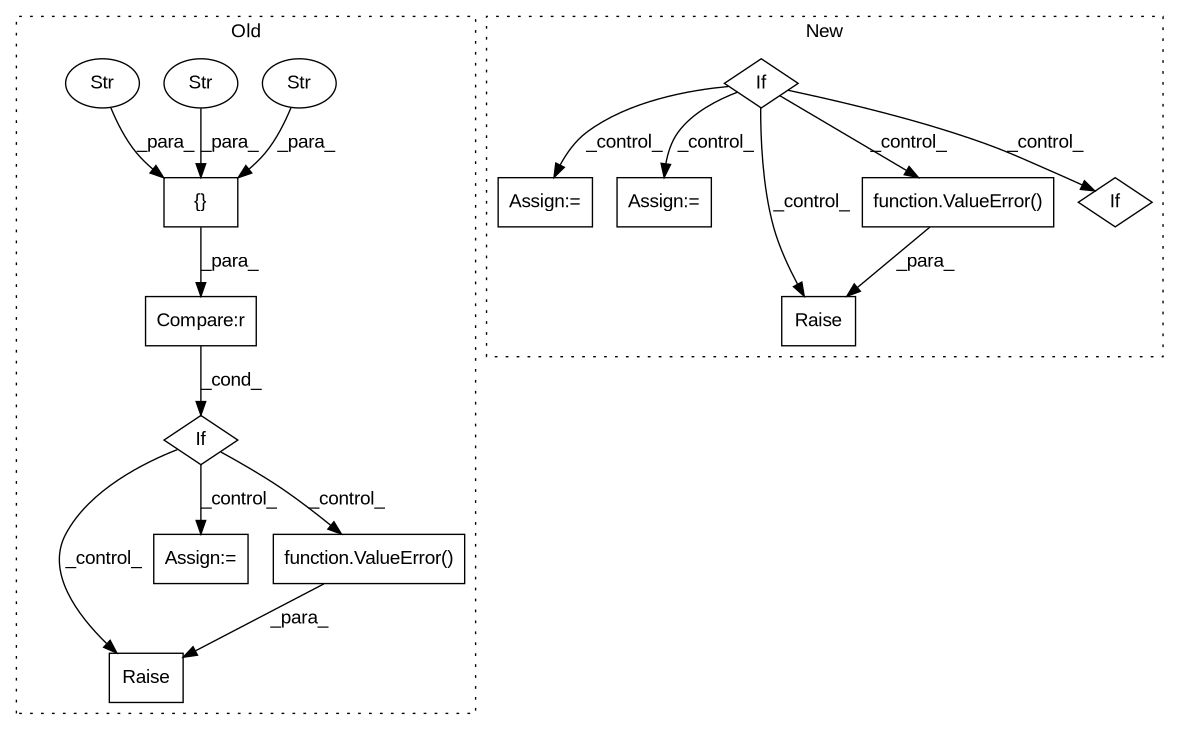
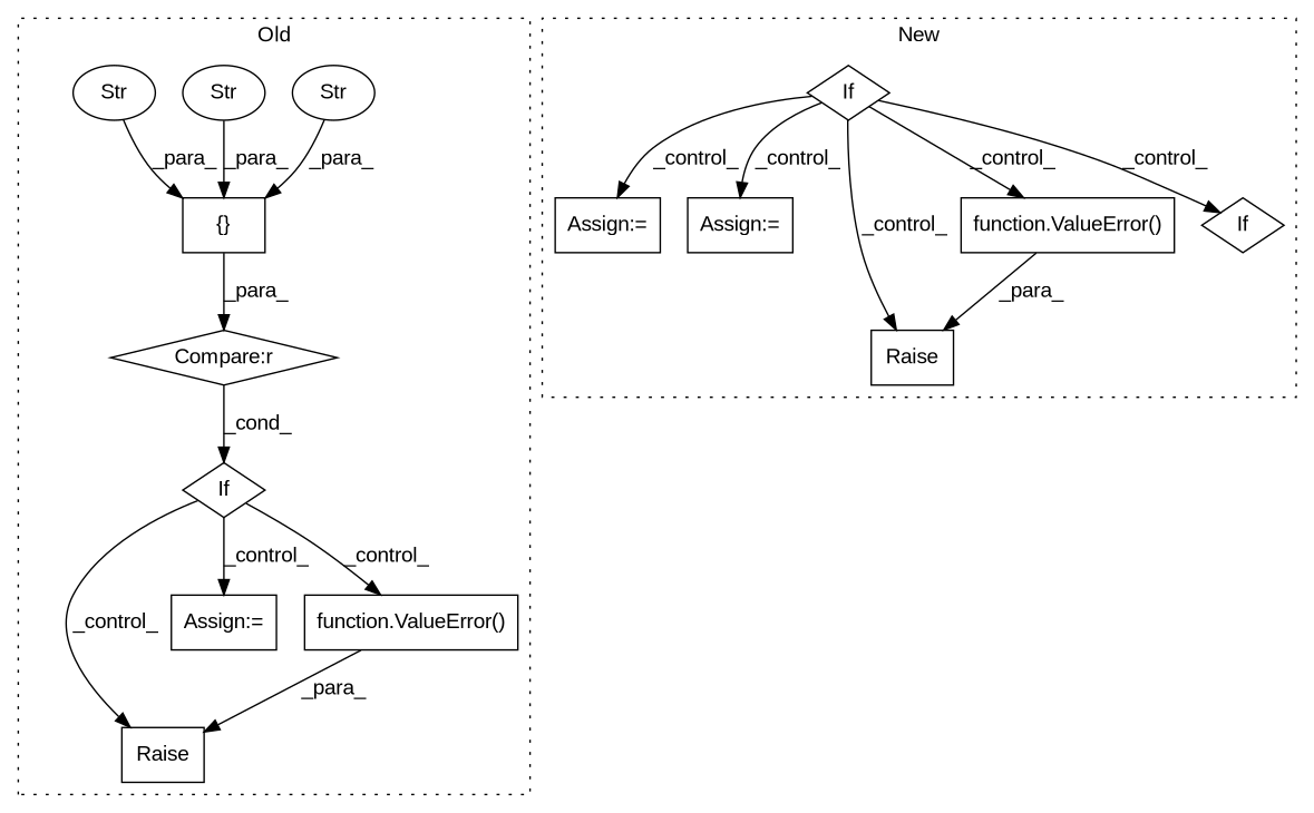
  digraph {
    fontname="Liberation Sans"
    node [a=96 l="3,14" shape=box fontname="Liberation Sans"]
    edge [fontname="Liberation Sans"]
    n1 [a=91 l=6 label=Raise s=1950]
    n2 [label=If s="1883,1936" shape=diamond]
    n3 [a=68 l=3 label="Assign:=" s=2111]
    n4 [a=75 l="11,1" label="function.ValueError()" s="1956,2014"]
-   n5 [a=40 l=50 label="Compare:r" s=1886]
+   n5 [a=40 l=50 label="Compare:r" s=1886 shape=diamond]
    n6 [a=59 l="1,0" label="{}" s="1898,1935"]
    n7 [a=66 l=8 label=Str s=1899 shape=ellipse]
    n8 [a=66 l=12 label=Str s=1909 shape=ellipse]
    n9 [a=66 l=12 label=Str s=1923 shape=ellipse]
    n10 [label=If s="1949,1965" shape=diamond]
    n11 [a=68 l=3 label="Assign:=" s=2150]
    n12 [a=68 l=3 label="Assign:=" s=2190]
    n13 [a=91 l=6 label=Raise s=1979]
    n14 [a=75 l="11,1" label="function.ValueError()" s="1985,2025"]
    n15 [label=If s="2035,2056" shape=diamond]
    subgraph cluster_1 {
      label=Old
      style=dotted
      n1
      n2
      n3
      n4
      n5
      n6
      n7
      n8
      n9
    }
    subgraph cluster_2 {
      label=New
      style=dotted
      n10
      n11
      n12
      n13
      n14
      n15
    }
    n2 -> n1 [label=_control_]
    n2 -> n3 [label=_control_]
    n2 -> n4 [label=_control_]
    n4 -> n1 [label=_para_]
    n5 -> n2 [label=_cond_]
    n6 -> n5 [label=_para_]
    n7 -> n6 [label=_para_]
    n8 -> n6 [label=_para_]
    n9 -> n6 [label=_para_]
    n10 -> n11 [label=_control_]
    n10 -> n12 [label=_control_]
    n10 -> n13 [label=_control_]
    n10 -> n14 [label=_control_]
    n10 -> n15 [label=_control_]
    n14 -> n13 [label=_para_]
  }
